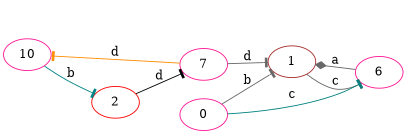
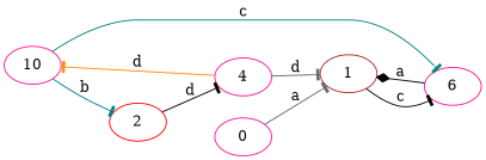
  strict digraph {
    rankdir=LR
    node [color=deeppink]
    edge [arrowhead=tee color=gray40]
    1 [color=brown]
    6
    2 [color=red]
-   7
+   7 [label=4]
    10
    0
-   1 -> 6 [label=c]
-   6 -> 1 [arrowhead=diamond label=a]
+   1 -> 6 [color=black label=c]
+   6 -> 1 [arrowhead=diamond color=black label=a]
    2 -> 7 [color=black label=d]
    7 -> 1 [label=d]
    7 -> 10 [color=darkorange label=d]
    10 -> 2 [color=teal label=b]
-   0 -> 1 [label=b]
-   0 -> 6 [color=teal label=c]
+   0 -> 1 [label=a]
+   10 -> 6 [color=teal label=c]
  }
